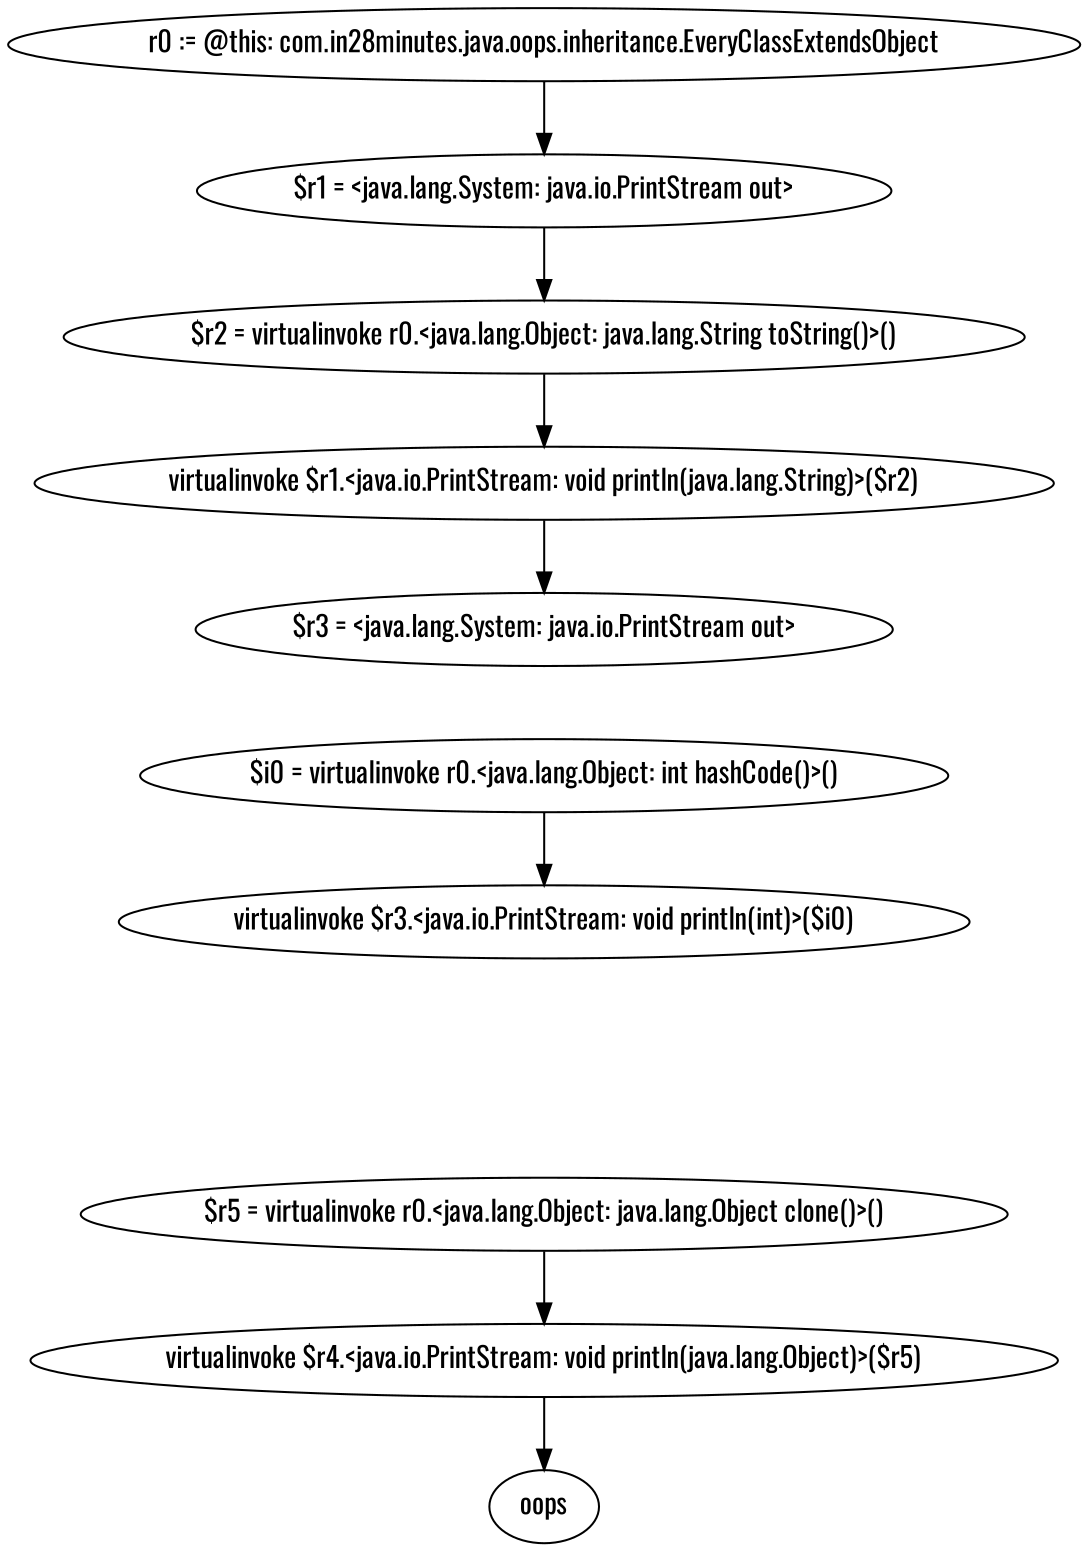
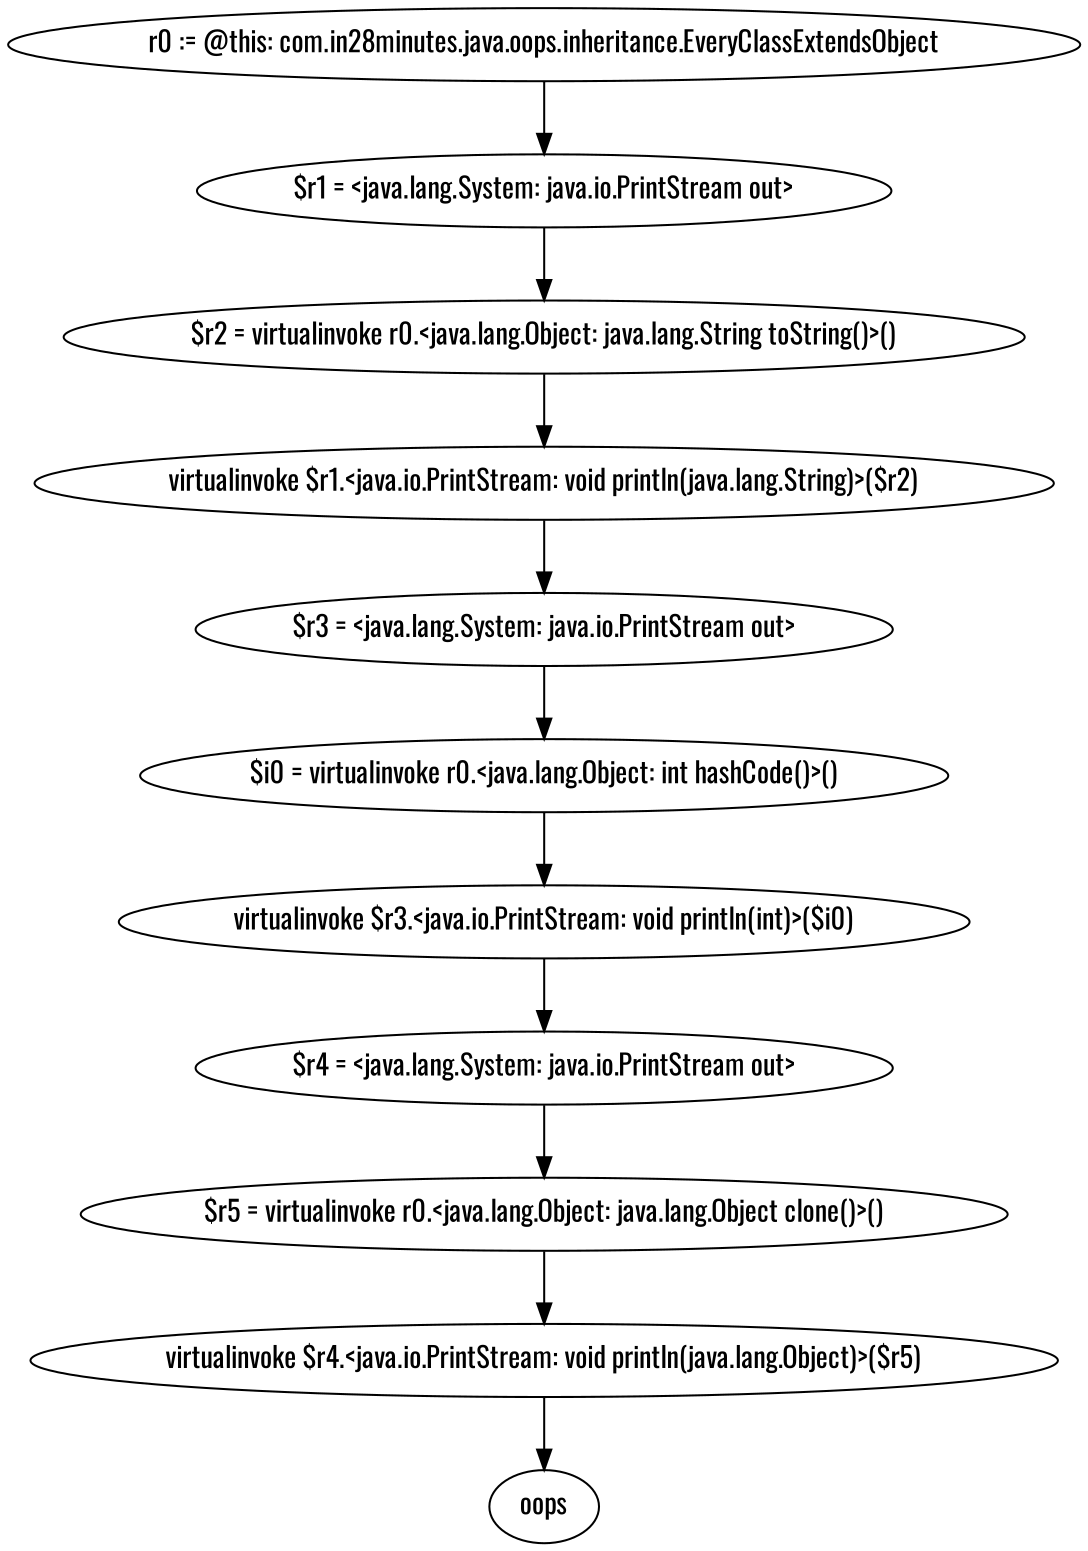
  digraph {
    fontname=Oswald
    node [fontname=Oswald]
    edge [fontname=Oswald]
    "r0 := @this: com.in28minutes.java.oops.inheritance.EveryClassExtendsObject"
    "$r1 = <java.lang.System: java.io.PrintStream out>"
    "$r2 = virtualinvoke r0.<java.lang.Object: java.lang.String toString()>()"
    "virtualinvoke $r1.<java.io.PrintStream: void println(java.lang.String)>($r2)"
    "$r3 = <java.lang.System: java.io.PrintStream out>"
    "$i0 = virtualinvoke r0.<java.lang.Object: int hashCode()>()"
    "virtualinvoke $r3.<java.io.PrintStream: void println(int)>($i0)"
+   "$r4 = <java.lang.System: java.io.PrintStream out>"
    "$r5 = virtualinvoke r0.<java.lang.Object: java.lang.Object clone()>()"
    "virtualinvoke $r4.<java.io.PrintStream: void println(java.lang.Object)>($r5)"
    n11 [label=oops]
    "r0 := @this: com.in28minutes.java.oops.inheritance.EveryClassExtendsObject" -> "$r1 = <java.lang.System: java.io.PrintStream out>"
    "$r1 = <java.lang.System: java.io.PrintStream out>" -> "$r2 = virtualinvoke r0.<java.lang.Object: java.lang.String toString()>()"
    "$r2 = virtualinvoke r0.<java.lang.Object: java.lang.String toString()>()" -> "virtualinvoke $r1.<java.io.PrintStream: void println(java.lang.String)>($r2)"
    "virtualinvoke $r1.<java.io.PrintStream: void println(java.lang.String)>($r2)" -> "$r3 = <java.lang.System: java.io.PrintStream out>"
+   "$r3 = <java.lang.System: java.io.PrintStream out>" -> "$i0 = virtualinvoke r0.<java.lang.Object: int hashCode()>()"
    "$i0 = virtualinvoke r0.<java.lang.Object: int hashCode()>()" -> "virtualinvoke $r3.<java.io.PrintStream: void println(int)>($i0)"
+   "virtualinvoke $r3.<java.io.PrintStream: void println(int)>($i0)" -> "$r4 = <java.lang.System: java.io.PrintStream out>"
+   "$r4 = <java.lang.System: java.io.PrintStream out>" -> "$r5 = virtualinvoke r0.<java.lang.Object: java.lang.Object clone()>()"
    "$r5 = virtualinvoke r0.<java.lang.Object: java.lang.Object clone()>()" -> "virtualinvoke $r4.<java.io.PrintStream: void println(java.lang.Object)>($r5)"
    "virtualinvoke $r4.<java.io.PrintStream: void println(java.lang.Object)>($r5)" -> n11
  }
